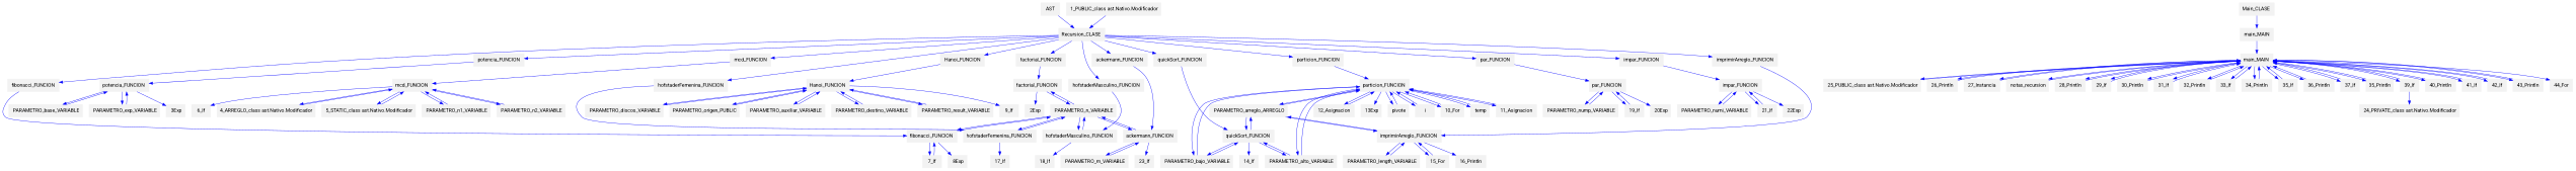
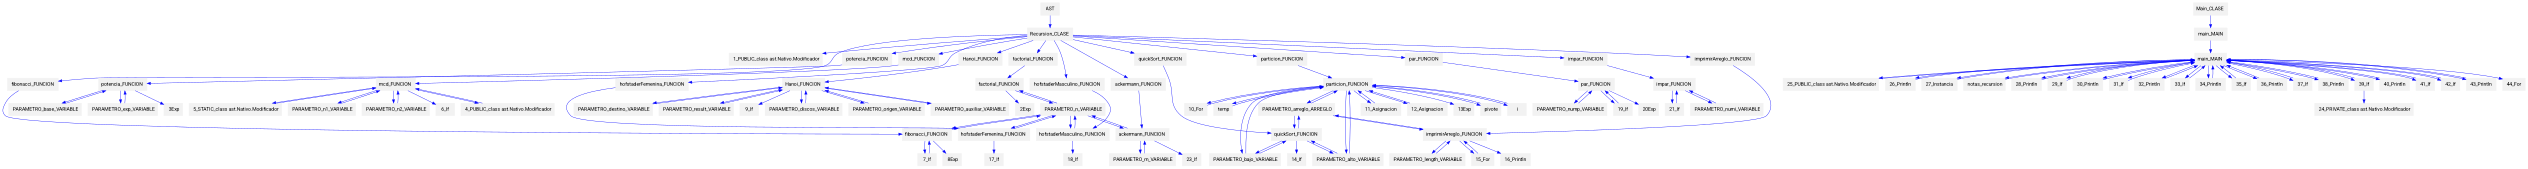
  digraph {
    fontname=Roboto
    rankdir=UD
    node [color=Gray95 fontname=Roboto shape=box style=filled]
    edge [color=blue fontname=Roboto]
    AST
    "Recursion_CLASE "
    " 1_PUBLIC_class ast.Nativo.Modificador"
    " factorial_FUNCION "
    " potencia_FUNCION "
    " mcd_FUNCION "
    " fibonacci_FUNCION "
    " Hanoi_FUNCION "
    " particion_FUNCION "
    " quickSort_FUNCION "
    " imprimirArreglo_FUNCION "
    " hofstaderFemenina_FUNCION "
    " hofstaderMasculino_FUNCION "
    " par_FUNCION "
    " impar_FUNCION "
    " ackermann_FUNCION "
    "Main_CLASE "
    " main_MAIN "
    "factorial_FUNCION "
    "potencia_FUNCION "
    "mcd_FUNCION "
    "fibonacci_FUNCION "
    "Hanoi_FUNCION "
    "particion_FUNCION "
    "quickSort_FUNCION "
    "imprimirArreglo_FUNCION "
    "hofstaderFemenina_FUNCION "
    "hofstaderMasculino_FUNCION "
    "par_FUNCION "
    "impar_FUNCION "
    "ackermann_FUNCION "
    " PARAMETRO_n_VARIABLE"
    " 2Exp"
    " 7_If "
    " 8Exp"
    " 17_If "
    " 18_If "
    " PARAMETRO_m_VARIABLE"
    " 23_If "
    " PARAMETRO_base_VARIABLE"
    " PARAMETRO_exp_VARIABLE"
    " 3Exp"
-   " 4_PUBLIC_class ast.Nativo.Modificador" [label="4_ARREGLO_class ast.Nativo.Modificador"]
+   " 4_PUBLIC_class ast.Nativo.Modificador"
    " 5_STATIC_class ast.Nativo.Modificador"
    " PARAMETRO_n1_VARIABLE"
    " PARAMETRO_n2_VARIABLE"
    " 6_If "
    " PARAMETRO_discos_VARIABLE"
-   " PARAMETRO_origen_VARIABLE" [label=PARAMETRO_origen_PUBLIC]
+   " PARAMETRO_origen_VARIABLE"
    " PARAMETRO_auxiliar_VARIABLE"
    " PARAMETRO_destino_VARIABLE"
    " PARAMETRO_result_VARIABLE"
    " 9_If "
    " PARAMETRO_arreglo_ARREGLO"
    " PARAMETRO_bajo_VARIABLE"
    " PARAMETRO_alto_VARIABLE"
    " pivote"
    " i"
    " 10_For "
    " temp"
    " 11_Asignacion "
    " 12_Asignacion "
    " 13Exp"
    " 14_If "
    " PARAMETRO_length_VARIABLE"
    " 15_For "
    " 16_Println "
    " PARAMETRO_nump_VARIABLE"
    " 19_If "
    " 20Exp"
    " PARAMETRO_numi_VARIABLE"
    " 21_If "
-   " 22Exp"
    "main_MAIN "
    " 25_PUBLIC_class ast.Nativo.Modificador"
    " 26_Println "
    " 27_Instancia "
    " notas_recursion"
    " 28_Println "
    " 29_If "
    " 30_Println "
    " 31_If "
    " 32_Println "
    " 33_If "
    " 34_Println "
    " 35_If "
    " 36_Println "
    " 37_If "
-   " 38_Println " [label="35_Println"]
+   " 38_Println "
    " 39_If "
    " 40_Println "
    " 41_If "
    " 42_If "
    " 43_Println "
    " 44_For "
    " 24_PRIVATE_class ast.Nativo.Modificador"
    AST -> "Recursion_CLASE "
-   " 1_PUBLIC_class ast.Nativo.Modificador" -> "Recursion_CLASE "
+   "Recursion_CLASE " -> " 1_PUBLIC_class ast.Nativo.Modificador"
    "Recursion_CLASE " -> " factorial_FUNCION "
    "Recursion_CLASE " -> " potencia_FUNCION "
    "Recursion_CLASE " -> " mcd_FUNCION "
    "Recursion_CLASE " -> " fibonacci_FUNCION "
    "Recursion_CLASE " -> " Hanoi_FUNCION "
    "Recursion_CLASE " -> " particion_FUNCION "
    "Recursion_CLASE " -> " quickSort_FUNCION "
    "Recursion_CLASE " -> " imprimirArreglo_FUNCION "
    "Recursion_CLASE " -> " hofstaderFemenina_FUNCION "
    "Recursion_CLASE " -> " hofstaderMasculino_FUNCION "
    "Recursion_CLASE " -> " par_FUNCION "
    "Recursion_CLASE " -> " impar_FUNCION "
    "Recursion_CLASE " -> " ackermann_FUNCION "
    " factorial_FUNCION " -> "factorial_FUNCION "
    " potencia_FUNCION " -> "potencia_FUNCION "
    " mcd_FUNCION " -> "mcd_FUNCION "
    " fibonacci_FUNCION " -> "fibonacci_FUNCION "
    " Hanoi_FUNCION " -> "Hanoi_FUNCION "
    " particion_FUNCION " -> "particion_FUNCION "
    " quickSort_FUNCION " -> "quickSort_FUNCION "
    " imprimirArreglo_FUNCION " -> "imprimirArreglo_FUNCION "
    " hofstaderFemenina_FUNCION " -> "hofstaderFemenina_FUNCION "
    " hofstaderMasculino_FUNCION " -> "hofstaderMasculino_FUNCION "
    " par_FUNCION " -> "par_FUNCION "
    " impar_FUNCION " -> "impar_FUNCION "
    " ackermann_FUNCION " -> "ackermann_FUNCION "
    "Main_CLASE " -> " main_MAIN "
    " main_MAIN " -> "main_MAIN "
    "factorial_FUNCION " -> " PARAMETRO_n_VARIABLE"
    "factorial_FUNCION " -> " 2Exp"
    "potencia_FUNCION " -> " PARAMETRO_base_VARIABLE"
    "potencia_FUNCION " -> " PARAMETRO_exp_VARIABLE"
    "potencia_FUNCION " -> " 3Exp"
    "mcd_FUNCION " -> " 4_PUBLIC_class ast.Nativo.Modificador"
    "mcd_FUNCION " -> " 5_STATIC_class ast.Nativo.Modificador"
    "mcd_FUNCION " -> " PARAMETRO_n1_VARIABLE"
    "mcd_FUNCION " -> " PARAMETRO_n2_VARIABLE"
    "mcd_FUNCION " -> " 6_If "
    "fibonacci_FUNCION " -> " PARAMETRO_n_VARIABLE"
    "fibonacci_FUNCION " -> " 7_If "
    "fibonacci_FUNCION " -> " 8Exp"
    "Hanoi_FUNCION " -> " PARAMETRO_discos_VARIABLE"
    "Hanoi_FUNCION " -> " PARAMETRO_origen_VARIABLE"
    "Hanoi_FUNCION " -> " PARAMETRO_auxiliar_VARIABLE"
    "Hanoi_FUNCION " -> " PARAMETRO_destino_VARIABLE"
    "Hanoi_FUNCION " -> " PARAMETRO_result_VARIABLE"
    "Hanoi_FUNCION " -> " 9_If "
    "particion_FUNCION " -> " PARAMETRO_arreglo_ARREGLO"
    "particion_FUNCION " -> " PARAMETRO_bajo_VARIABLE"
    "particion_FUNCION " -> " PARAMETRO_alto_VARIABLE"
    "particion_FUNCION " -> " pivote"
    "particion_FUNCION " -> " i"
    "particion_FUNCION " -> " 10_For "
    "particion_FUNCION " -> " temp"
    "particion_FUNCION " -> " 11_Asignacion "
    "particion_FUNCION " -> " 12_Asignacion "
    "particion_FUNCION " -> " 13Exp"
    "quickSort_FUNCION " -> " PARAMETRO_arreglo_ARREGLO"
    "quickSort_FUNCION " -> " PARAMETRO_bajo_VARIABLE"
    "quickSort_FUNCION " -> " PARAMETRO_alto_VARIABLE"
    "quickSort_FUNCION " -> " 14_If "
    "imprimirArreglo_FUNCION " -> " PARAMETRO_arreglo_ARREGLO"
    "imprimirArreglo_FUNCION " -> " PARAMETRO_length_VARIABLE"
    "imprimirArreglo_FUNCION " -> " 15_For "
    "imprimirArreglo_FUNCION " -> " 16_Println "
    "hofstaderFemenina_FUNCION " -> " PARAMETRO_n_VARIABLE"
    "hofstaderFemenina_FUNCION " -> " 17_If "
    "hofstaderMasculino_FUNCION " -> " PARAMETRO_n_VARIABLE"
    "hofstaderMasculino_FUNCION " -> " 18_If "
    "par_FUNCION " -> " PARAMETRO_nump_VARIABLE"
    "par_FUNCION " -> " 19_If "
    "par_FUNCION " -> " 20Exp"
    "impar_FUNCION " -> " PARAMETRO_numi_VARIABLE"
    "impar_FUNCION " -> " 21_If "
-   "impar_FUNCION " -> " 22Exp"
    "ackermann_FUNCION " -> " PARAMETRO_n_VARIABLE"
    "ackermann_FUNCION " -> " PARAMETRO_m_VARIABLE"
    "ackermann_FUNCION " -> " 23_If "
    " PARAMETRO_n_VARIABLE" -> "factorial_FUNCION "
    " PARAMETRO_n_VARIABLE" -> "fibonacci_FUNCION "
    " PARAMETRO_n_VARIABLE" -> "hofstaderFemenina_FUNCION "
    " PARAMETRO_n_VARIABLE" -> "hofstaderMasculino_FUNCION "
    " PARAMETRO_n_VARIABLE" -> "ackermann_FUNCION "
    " 7_If " -> "fibonacci_FUNCION "
    " PARAMETRO_m_VARIABLE" -> "ackermann_FUNCION "
    " PARAMETRO_base_VARIABLE" -> "potencia_FUNCION "
    " PARAMETRO_exp_VARIABLE" -> "potencia_FUNCION "
    " 4_PUBLIC_class ast.Nativo.Modificador" -> "mcd_FUNCION "
    " 5_STATIC_class ast.Nativo.Modificador" -> "mcd_FUNCION "
    " PARAMETRO_n1_VARIABLE" -> "mcd_FUNCION "
    " PARAMETRO_n2_VARIABLE" -> "mcd_FUNCION "
    " PARAMETRO_discos_VARIABLE" -> "Hanoi_FUNCION "
    " PARAMETRO_origen_VARIABLE" -> "Hanoi_FUNCION "
    " PARAMETRO_auxiliar_VARIABLE" -> "Hanoi_FUNCION "
    " PARAMETRO_destino_VARIABLE" -> "Hanoi_FUNCION "
    " PARAMETRO_result_VARIABLE" -> "Hanoi_FUNCION "
    " PARAMETRO_arreglo_ARREGLO" -> "particion_FUNCION "
    " PARAMETRO_arreglo_ARREGLO" -> "quickSort_FUNCION "
    " PARAMETRO_arreglo_ARREGLO" -> "imprimirArreglo_FUNCION "
    " PARAMETRO_bajo_VARIABLE" -> "particion_FUNCION "
    " PARAMETRO_bajo_VARIABLE" -> "quickSort_FUNCION "
    " PARAMETRO_alto_VARIABLE" -> "particion_FUNCION "
    " PARAMETRO_alto_VARIABLE" -> "quickSort_FUNCION "
    " pivote" -> "particion_FUNCION "
    " i" -> "particion_FUNCION "
    " 10_For " -> "particion_FUNCION "
    " temp" -> "particion_FUNCION "
    " 11_Asignacion " -> "particion_FUNCION "
    " 12_Asignacion " -> "particion_FUNCION "
    " PARAMETRO_length_VARIABLE" -> "imprimirArreglo_FUNCION "
    " 15_For " -> "imprimirArreglo_FUNCION "
    " PARAMETRO_nump_VARIABLE" -> "par_FUNCION "
    " 19_If " -> "par_FUNCION "
    " PARAMETRO_numi_VARIABLE" -> "impar_FUNCION "
    " 21_If " -> "impar_FUNCION "
    "main_MAIN " -> " 25_PUBLIC_class ast.Nativo.Modificador"
    "main_MAIN " -> " 26_Println "
    "main_MAIN " -> " 27_Instancia "
    "main_MAIN " -> " notas_recursion"
    "main_MAIN " -> " 28_Println "
    "main_MAIN " -> " 29_If "
    "main_MAIN " -> " 30_Println "
    "main_MAIN " -> " 31_If "
    "main_MAIN " -> " 32_Println "
    "main_MAIN " -> " 33_If "
    "main_MAIN " -> " 34_Println "
    "main_MAIN " -> " 35_If "
    "main_MAIN " -> " 36_Println "
    "main_MAIN " -> " 37_If "
    "main_MAIN " -> " 38_Println "
    "main_MAIN " -> " 39_If "
    "main_MAIN " -> " 40_Println "
    "main_MAIN " -> " 41_If "
    "main_MAIN " -> " 42_If "
    "main_MAIN " -> " 43_Println "
    "main_MAIN " -> " 44_For "
    " 25_PUBLIC_class ast.Nativo.Modificador" -> "main_MAIN "
    " 26_Println " -> "main_MAIN "
    " 27_Instancia " -> "main_MAIN "
    " notas_recursion" -> "main_MAIN "
    " 28_Println " -> "main_MAIN "
    " 29_If " -> "main_MAIN "
    " 30_Println " -> "main_MAIN "
    " 31_If " -> "main_MAIN "
    " 32_Println " -> "main_MAIN "
    " 33_If " -> "main_MAIN "
    " 34_Println " -> "main_MAIN "
    " 35_If " -> "main_MAIN "
    " 36_Println " -> "main_MAIN "
    " 37_If " -> "main_MAIN "
    " 38_Println " -> "main_MAIN "
    " 39_If " -> "main_MAIN "
    " 39_If " -> " 24_PRIVATE_class ast.Nativo.Modificador"
    " 40_Println " -> "main_MAIN "
    " 41_If " -> "main_MAIN "
    " 42_If " -> "main_MAIN "
    " 43_Println " -> "main_MAIN "
  }
